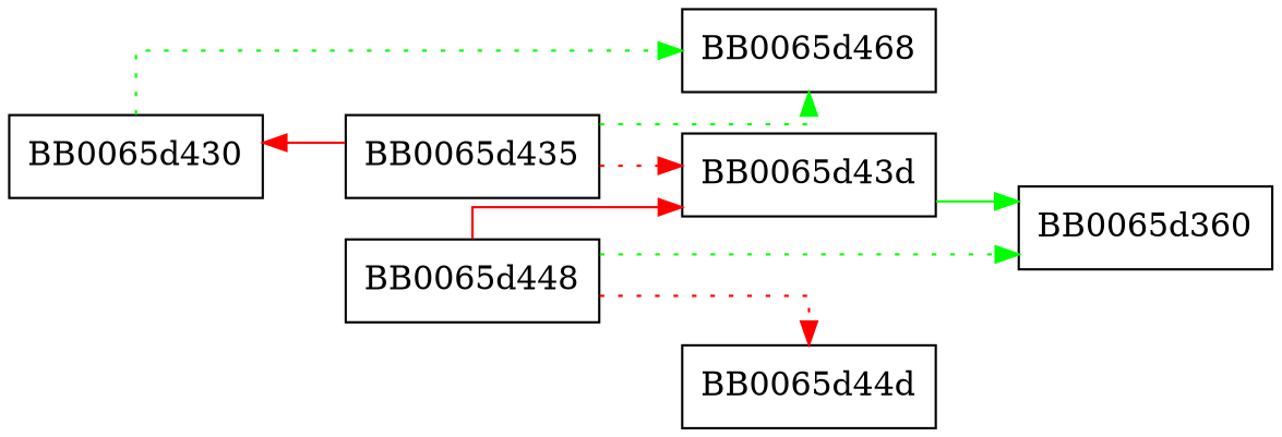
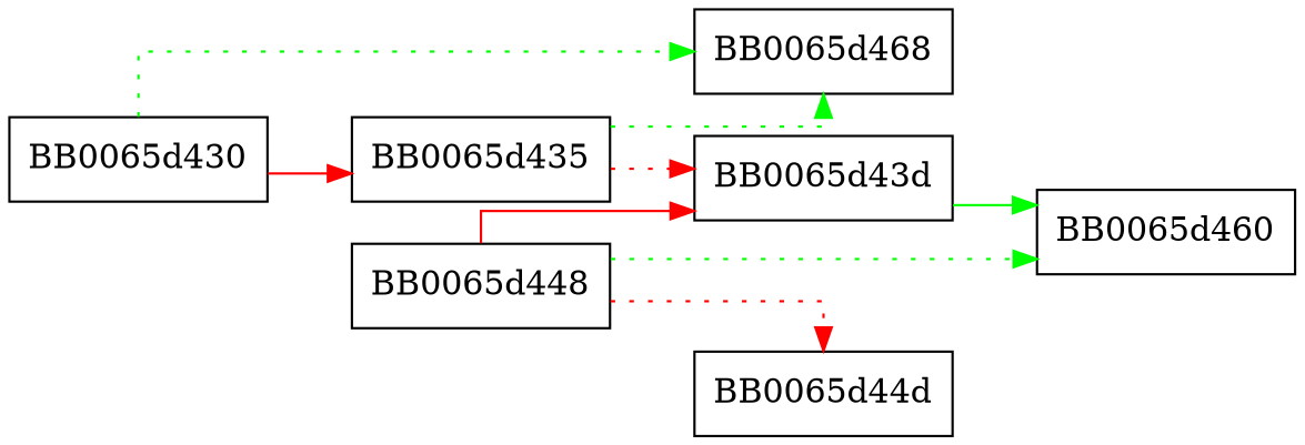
  digraph {
    rankdir=LR
    splines=ortho
    node [shape=box]
    edge [color=green style=dotted]
    BB0065d430
    BB0065d468
    BB0065d435
    BB0065d43d
-   BB0065d460 [label=BB0065d360]
+   BB0065d460
    BB0065d448
    BB0065d44d
    BB0065d430 -> BB0065d468
-   BB0065d435 -> BB0065d430 [color=red style=solid]
+   BB0065d430 -> BB0065d435 [color=red style=solid]
    BB0065d435 -> BB0065d468
    BB0065d435 -> BB0065d43d [color=red]
    BB0065d43d -> BB0065d460 [style=solid]
    BB0065d448 -> BB0065d43d [color=red style=solid]
    BB0065d448 -> BB0065d460
    BB0065d448 -> BB0065d44d [color=red]
  }
